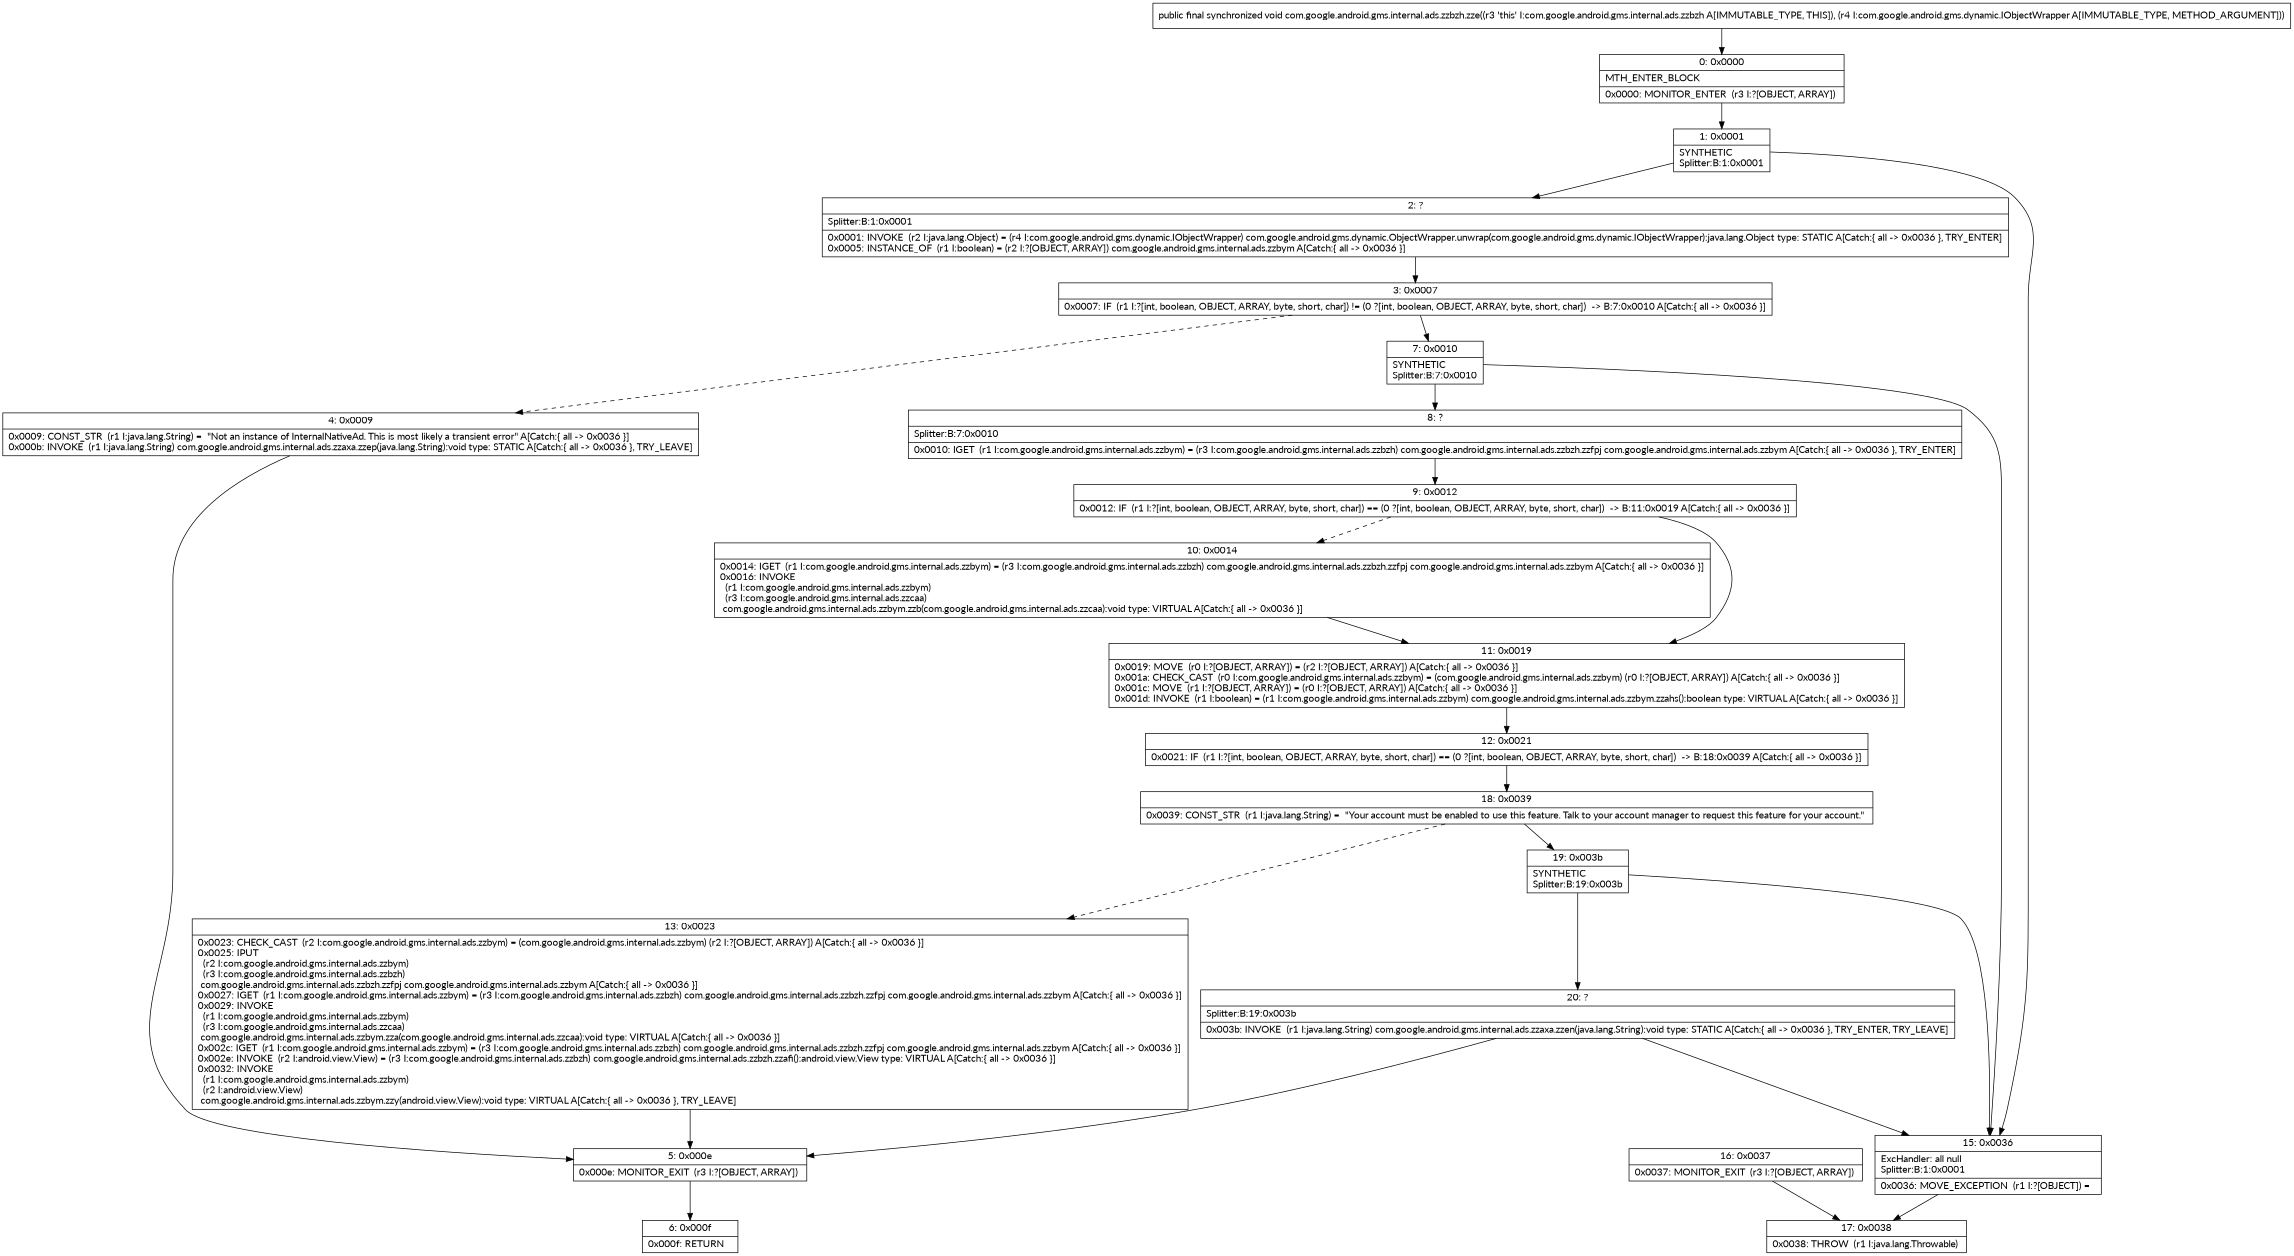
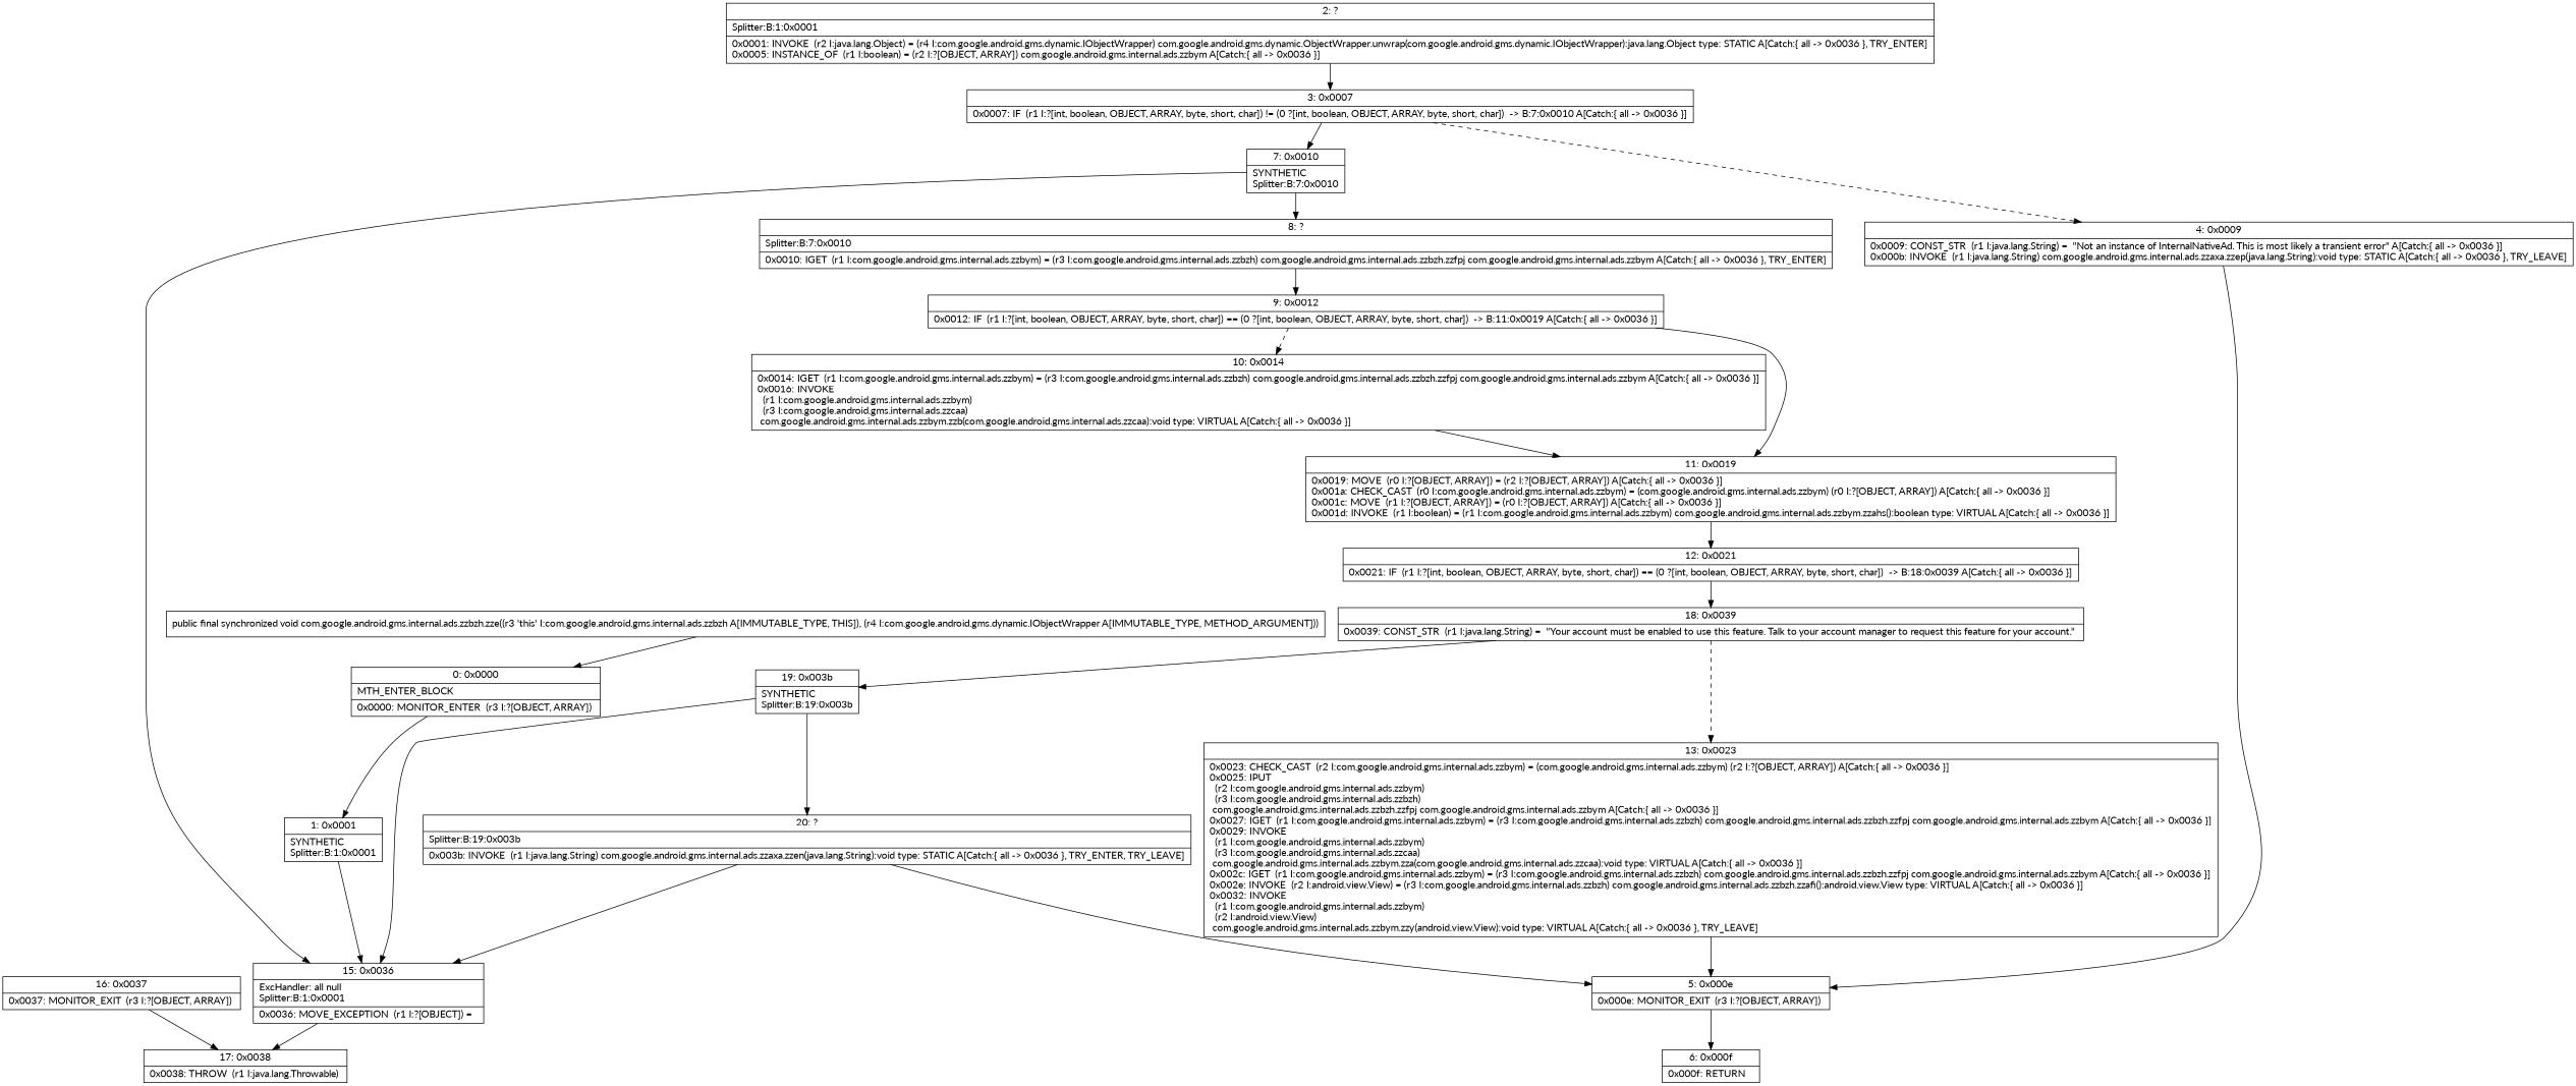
  digraph {
    fontname=Lato
    node [fontname=Lato shape=record]
    edge [fontname=Lato]
    n1 [label="{0\:\ 0x0000|MTH_ENTER_BLOCK\l|0x0000: MONITOR_ENTER  (r3 I:?[OBJECT, ARRAY]) \l}"]
    n2 [label="{1\:\ 0x0001|SYNTHETIC\lSplitter:B:1:0x0001\l}"]
    n3 [label="{2\:\ ?|Splitter:B:1:0x0001\l|0x0001: INVOKE  (r2 I:java.lang.Object) = (r4 I:com.google.android.gms.dynamic.IObjectWrapper) com.google.android.gms.dynamic.ObjectWrapper.unwrap(com.google.android.gms.dynamic.IObjectWrapper):java.lang.Object type: STATIC A[Catch:\{ all \-\> 0x0036 \}, TRY_ENTER]\l0x0005: INSTANCE_OF  (r1 I:boolean) = (r2 I:?[OBJECT, ARRAY]) com.google.android.gms.internal.ads.zzbym A[Catch:\{ all \-\> 0x0036 \}]\l}"]
    n4 [label="{15\:\ 0x0036|ExcHandler: all null\lSplitter:B:1:0x0001\l|0x0036: MOVE_EXCEPTION  (r1 I:?[OBJECT]) =  \l}"]
    n5 [label="{3\:\ 0x0007|0x0007: IF  (r1 I:?[int, boolean, OBJECT, ARRAY, byte, short, char]) != (0 ?[int, boolean, OBJECT, ARRAY, byte, short, char])  \-\> B:7:0x0010 A[Catch:\{ all \-\> 0x0036 \}]\l}"]
    n6 [label="{17\:\ 0x0038|0x0038: THROW  (r1 I:java.lang.Throwable) \l}"]
    n7 [label="{4\:\ 0x0009|0x0009: CONST_STR  (r1 I:java.lang.String) =  \"Not an instance of InternalNativeAd. This is most likely a transient error\" A[Catch:\{ all \-\> 0x0036 \}]\l0x000b: INVOKE  (r1 I:java.lang.String) com.google.android.gms.internal.ads.zzaxa.zzep(java.lang.String):void type: STATIC A[Catch:\{ all \-\> 0x0036 \}, TRY_LEAVE]\l}"]
    n8 [label="{7\:\ 0x0010|SYNTHETIC\lSplitter:B:7:0x0010\l}"]
    n9 [label="{5\:\ 0x000e|0x000e: MONITOR_EXIT  (r3 I:?[OBJECT, ARRAY]) \l}"]
    n10 [label="{8\:\ ?|Splitter:B:7:0x0010\l|0x0010: IGET  (r1 I:com.google.android.gms.internal.ads.zzbym) = (r3 I:com.google.android.gms.internal.ads.zzbzh) com.google.android.gms.internal.ads.zzbzh.zzfpj com.google.android.gms.internal.ads.zzbym A[Catch:\{ all \-\> 0x0036 \}, TRY_ENTER]\l}"]
    n11 [label="{6\:\ 0x000f|0x000f: RETURN   \l}"]
    n12 [label="{9\:\ 0x0012|0x0012: IF  (r1 I:?[int, boolean, OBJECT, ARRAY, byte, short, char]) == (0 ?[int, boolean, OBJECT, ARRAY, byte, short, char])  \-\> B:11:0x0019 A[Catch:\{ all \-\> 0x0036 \}]\l}"]
    n13 [label="{10\:\ 0x0014|0x0014: IGET  (r1 I:com.google.android.gms.internal.ads.zzbym) = (r3 I:com.google.android.gms.internal.ads.zzbzh) com.google.android.gms.internal.ads.zzbzh.zzfpj com.google.android.gms.internal.ads.zzbym A[Catch:\{ all \-\> 0x0036 \}]\l0x0016: INVOKE  \l  (r1 I:com.google.android.gms.internal.ads.zzbym)\l  (r3 I:com.google.android.gms.internal.ads.zzcaa)\l com.google.android.gms.internal.ads.zzbym.zzb(com.google.android.gms.internal.ads.zzcaa):void type: VIRTUAL A[Catch:\{ all \-\> 0x0036 \}]\l}"]
    n14 [label="{11\:\ 0x0019|0x0019: MOVE  (r0 I:?[OBJECT, ARRAY]) = (r2 I:?[OBJECT, ARRAY]) A[Catch:\{ all \-\> 0x0036 \}]\l0x001a: CHECK_CAST  (r0 I:com.google.android.gms.internal.ads.zzbym) = (com.google.android.gms.internal.ads.zzbym) (r0 I:?[OBJECT, ARRAY]) A[Catch:\{ all \-\> 0x0036 \}]\l0x001c: MOVE  (r1 I:?[OBJECT, ARRAY]) = (r0 I:?[OBJECT, ARRAY]) A[Catch:\{ all \-\> 0x0036 \}]\l0x001d: INVOKE  (r1 I:boolean) = (r1 I:com.google.android.gms.internal.ads.zzbym) com.google.android.gms.internal.ads.zzbym.zzahs():boolean type: VIRTUAL A[Catch:\{ all \-\> 0x0036 \}]\l}"]
    n15 [label="{12\:\ 0x0021|0x0021: IF  (r1 I:?[int, boolean, OBJECT, ARRAY, byte, short, char]) == (0 ?[int, boolean, OBJECT, ARRAY, byte, short, char])  \-\> B:18:0x0039 A[Catch:\{ all \-\> 0x0036 \}]\l}"]
    n16 [label="{18\:\ 0x0039|0x0039: CONST_STR  (r1 I:java.lang.String) =  \"Your account must be enabled to use this feature. Talk to your account manager to request this feature for your account.\" \l}"]
    n17 [label="{13\:\ 0x0023|0x0023: CHECK_CAST  (r2 I:com.google.android.gms.internal.ads.zzbym) = (com.google.android.gms.internal.ads.zzbym) (r2 I:?[OBJECT, ARRAY]) A[Catch:\{ all \-\> 0x0036 \}]\l0x0025: IPUT  \l  (r2 I:com.google.android.gms.internal.ads.zzbym)\l  (r3 I:com.google.android.gms.internal.ads.zzbzh)\l com.google.android.gms.internal.ads.zzbzh.zzfpj com.google.android.gms.internal.ads.zzbym A[Catch:\{ all \-\> 0x0036 \}]\l0x0027: IGET  (r1 I:com.google.android.gms.internal.ads.zzbym) = (r3 I:com.google.android.gms.internal.ads.zzbzh) com.google.android.gms.internal.ads.zzbzh.zzfpj com.google.android.gms.internal.ads.zzbym A[Catch:\{ all \-\> 0x0036 \}]\l0x0029: INVOKE  \l  (r1 I:com.google.android.gms.internal.ads.zzbym)\l  (r3 I:com.google.android.gms.internal.ads.zzcaa)\l com.google.android.gms.internal.ads.zzbym.zza(com.google.android.gms.internal.ads.zzcaa):void type: VIRTUAL A[Catch:\{ all \-\> 0x0036 \}]\l0x002c: IGET  (r1 I:com.google.android.gms.internal.ads.zzbym) = (r3 I:com.google.android.gms.internal.ads.zzbzh) com.google.android.gms.internal.ads.zzbzh.zzfpj com.google.android.gms.internal.ads.zzbym A[Catch:\{ all \-\> 0x0036 \}]\l0x002e: INVOKE  (r2 I:android.view.View) = (r3 I:com.google.android.gms.internal.ads.zzbzh) com.google.android.gms.internal.ads.zzbzh.zzafi():android.view.View type: VIRTUAL A[Catch:\{ all \-\> 0x0036 \}]\l0x0032: INVOKE  \l  (r1 I:com.google.android.gms.internal.ads.zzbym)\l  (r2 I:android.view.View)\l com.google.android.gms.internal.ads.zzbym.zzy(android.view.View):void type: VIRTUAL A[Catch:\{ all \-\> 0x0036 \}, TRY_LEAVE]\l}"]
    n18 [label="{19\:\ 0x003b|SYNTHETIC\lSplitter:B:19:0x003b\l}"]
    n19 [label="{16\:\ 0x0037|0x0037: MONITOR_EXIT  (r3 I:?[OBJECT, ARRAY]) \l}"]
    n20 [label="{20\:\ ?|Splitter:B:19:0x003b\l|0x003b: INVOKE  (r1 I:java.lang.String) com.google.android.gms.internal.ads.zzaxa.zzen(java.lang.String):void type: STATIC A[Catch:\{ all \-\> 0x0036 \}, TRY_ENTER, TRY_LEAVE]\l}"]
    n21 [label="{public final synchronized void com.google.android.gms.internal.ads.zzbzh.zze((r3 'this' I:com.google.android.gms.internal.ads.zzbzh A[IMMUTABLE_TYPE, THIS]), (r4 I:com.google.android.gms.dynamic.IObjectWrapper A[IMMUTABLE_TYPE, METHOD_ARGUMENT])) }"]
    n1 -> n2
-   n2 -> n3
    n2 -> n4
    n3 -> n5
    n4 -> n6
    n5 -> n7 [style=dashed]
    n5 -> n8
    n7 -> n9
    n8 -> n4
    n8 -> n10
    n9 -> n11
    n10 -> n12
    n12 -> n13 [style=dashed]
    n12 -> n14
    n13 -> n14
    n14 -> n15
    n15 -> n16
    n16 -> n17 [style=dashed]
    n16 -> n18
    n17 -> n9
    n18 -> n4
    n18 -> n20
    n19 -> n6
    n20 -> n4
    n20 -> n9
    n21 -> n1
  }
